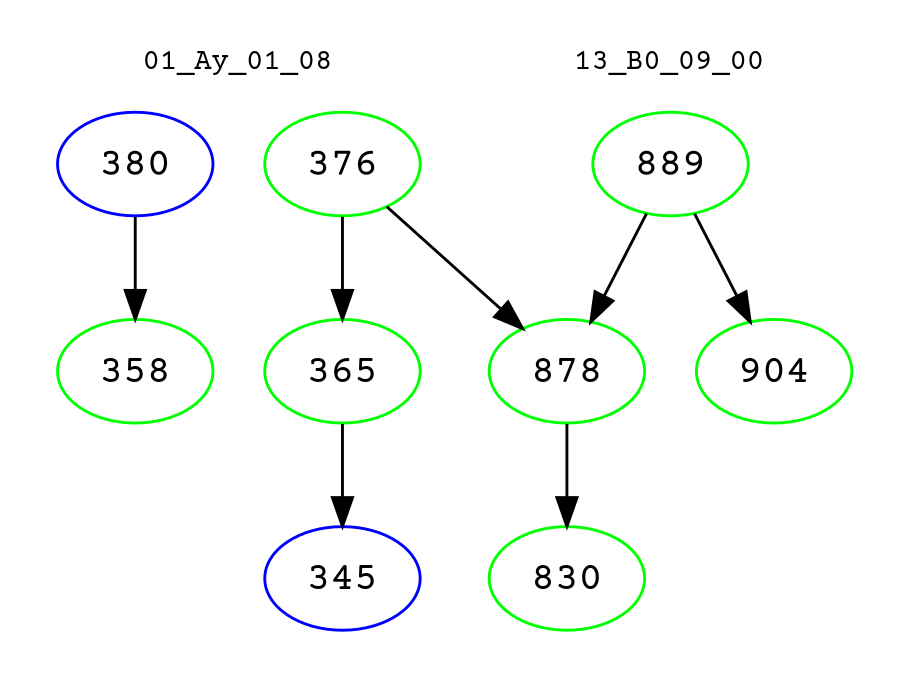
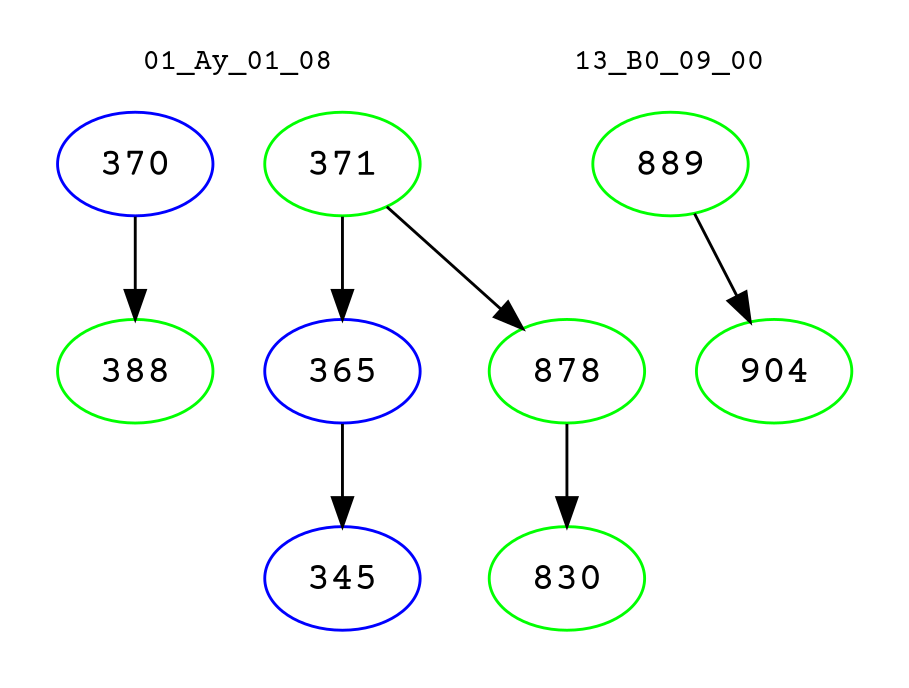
  digraph {
    fontname="Courier Prime"
    node [color=green fontname="Courier Prime"]
    edge [color=black fontname="Courier Prime"]
-   n1 [label=376]
-   n2 [label=365]
-   n3 [color=blue label=380]
+   n1 [label=371]
+   n2 [color=blue label=365]
+   n3 [color=blue label=370]
    n4 [color=blue label=345]
-   n5 [label=358]
+   n5 [label=388]
    n6 [label=889]
    n7 [label=878]
    n8 [label=904]
    n9 [label=830]
    subgraph cluster_1 {
      color=white
      fontsize=10
      label="01_Ay_01_08"
      n1
      n2
      n3
      n4
      n5
    }
    subgraph cluster_2 {
      color=white
      fontsize=10
      label="13_B0_09_00"
      n6
      n7
      n8
      n9
    }
    n1 -> n2
    n1 -> n7
    n2 -> n4
    n3 -> n5
-   n6 -> n7
    n6 -> n8
    n7 -> n9
  }
